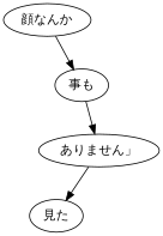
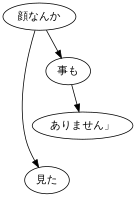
  digraph {
    n1 [label="顔なんか"]
    n2 [label="見た"]
    n3 [label="事も"]
    n4 [label="ありません」"]
-   n4 -> n2
+   n1 -> n2
    n1 -> n3
    n3 -> n4
  }
